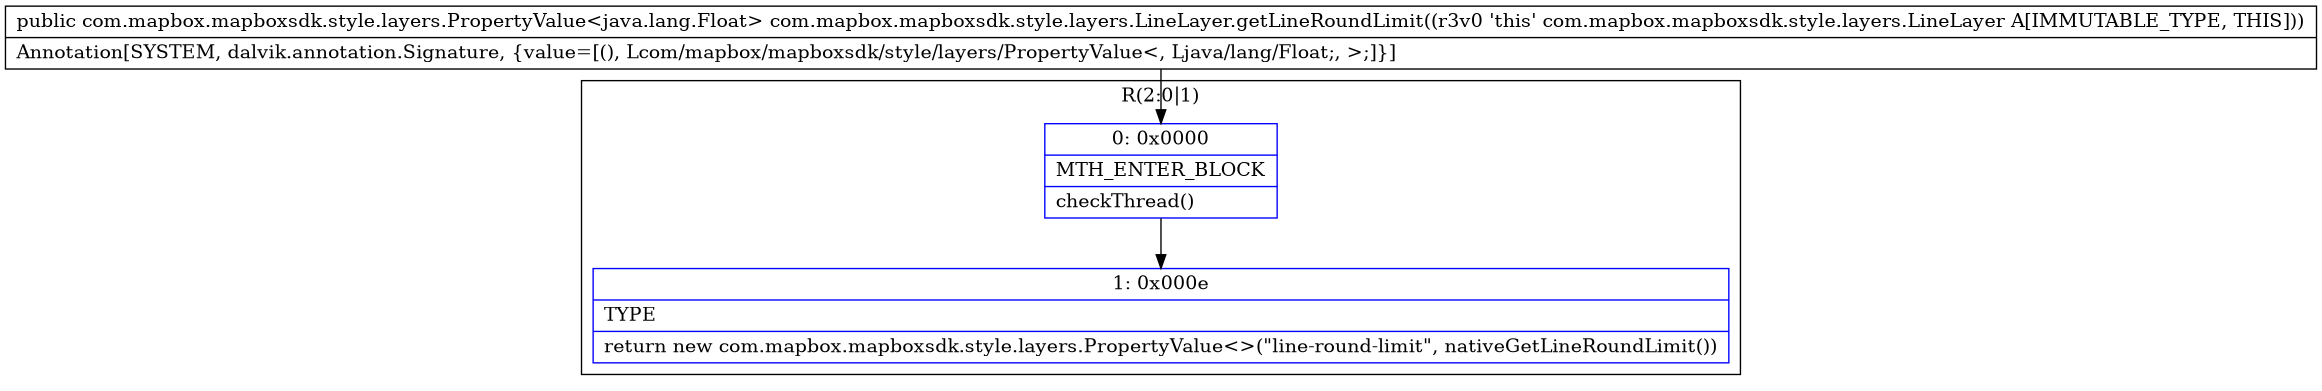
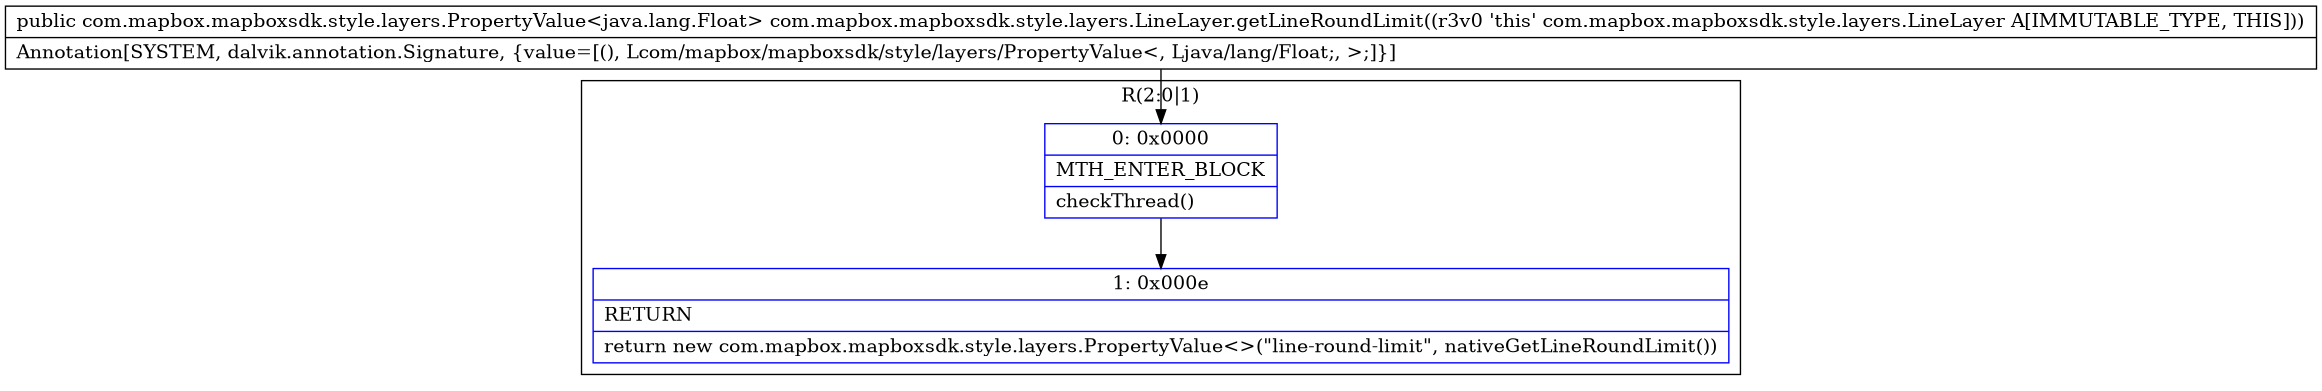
  digraph {
    node [color=blue shape=record]
    n1 [label="{0\:\ 0x0000|MTH_ENTER_BLOCK\l|checkThread()\l}"]
-   n2 [label="{1\:\ 0x000e|TYPE\l|return new com.mapbox.mapboxsdk.style.layers.PropertyValue\<\>(\"line\-round\-limit\", nativeGetLineRoundLimit())\l}"]
+   n2 [label="{1\:\ 0x000e|RETURN\l|return new com.mapbox.mapboxsdk.style.layers.PropertyValue\<\>(\"line\-round\-limit\", nativeGetLineRoundLimit())\l}"]
    n3 [label="{public com.mapbox.mapboxsdk.style.layers.PropertyValue\<java.lang.Float\> com.mapbox.mapboxsdk.style.layers.LineLayer.getLineRoundLimit((r3v0 'this' com.mapbox.mapboxsdk.style.layers.LineLayer A[IMMUTABLE_TYPE, THIS]))  | Annotation[SYSTEM, dalvik.annotation.Signature, \{value=[(), Lcom\/mapbox\/mapboxsdk\/style\/layers\/PropertyValue\<, Ljava\/lang\/Float;, \>;]\}]\l}" color=""]
    subgraph cluster_1 {
      label="R(2:0|1)"
      n1
      n2
    }
    n1 -> n2
    n3 -> n1
  }
